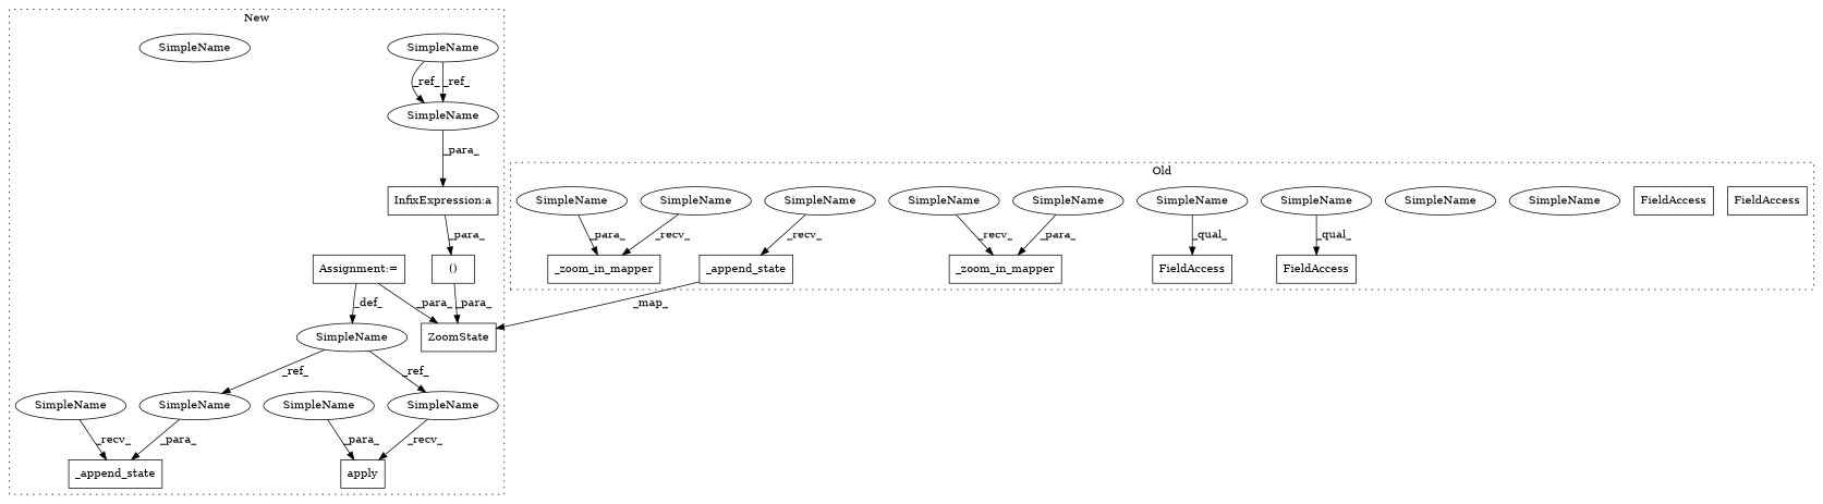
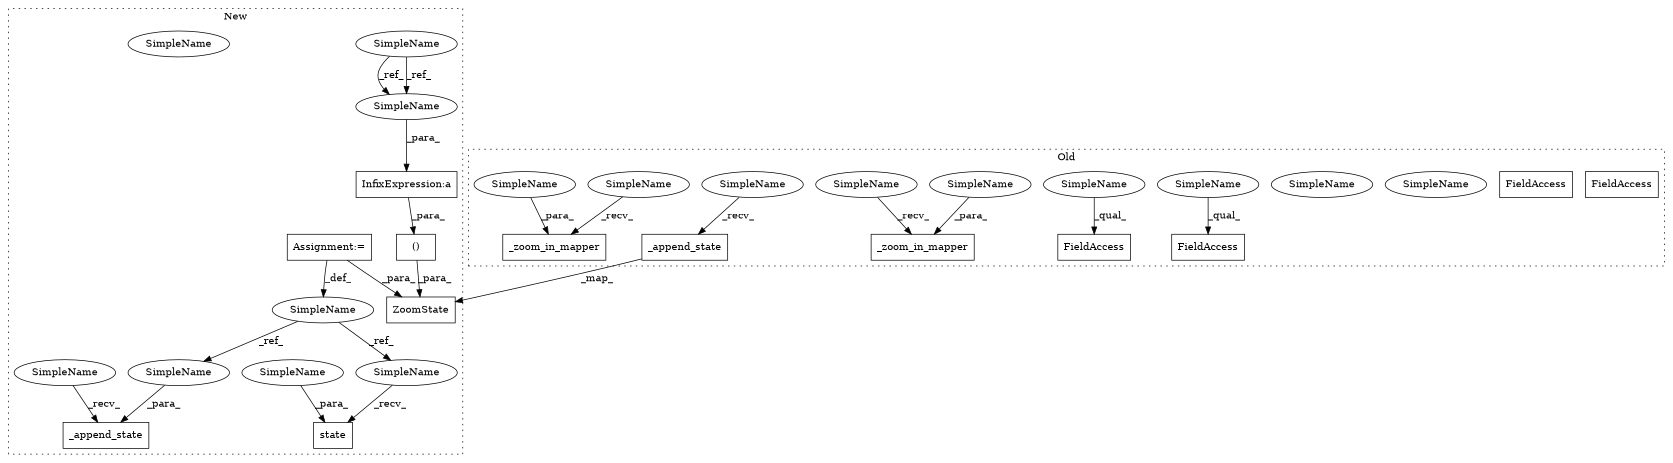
  digraph {
    fontname="DejaVu Serif"
    node [a=42 fontname="DejaVu Serif" l=6 s=2342 shape=ellipse]
    edge [fontname="DejaVu Serif"]
    n1 [a=32 l="16,1" label=_zoom_in_mapper s="2515,2544" shape=box]
    n2 [a=32 l="19,2" label=_append_state s="2596,2664" shape=box]
    n3 [a=32 l="16,1" label=_zoom_in_mapper s="2382,2411" shape=box]
    n4 [a=22 l=18 label=FieldAccess s=2420 shape=box]
    n5 [a=22 l=14 label=FieldAccess shape=box]
    n6 [a=22 l=18 label=FieldAccess s=2553 shape=box]
    n7 [a=22 l=14 label=FieldAccess s=2475 shape=box]
    n8 [label=SimpleName s=2538]
    n9 [label=SimpleName s=2405]
    n10 [l=4 label=SimpleName s=2510]
    n11 [l=4 label=SimpleName]
    n12 [l=4 label=SimpleName s=2475]
    n13 [l=4 label=SimpleName s=2591]
    n14 [l=4 label=SimpleName s=2377]
    n15 [label=SimpleName s=2538]
    n16 [label=SimpleName s=2405]
    n17 [a=32 l="14,1" label=_append_state s="3839,3863" shape=box]
    n18 [a=27 l=3 label="InfixExpression:a" s=3653 shape=box]
    n19 [a=106 l=47 label="()" s=3751 shape=box]
-   n20 [a=32 l="6,1" label=apply s="3817,3827" shape=box]
+   n20 [a=32 l="6,1" label=state s="3817,3827" shape=box]
    n21 [a=32 l="15,2" label=ZoomState s="3680,3798" shape=box]
    n22 [label=SimpleName s=3582]
    n23 [l=10 label=SimpleName s=3669]
    n24 [a=7 l=1 label="Assignment:=" s=3679 shape=box]
    n25 [label=SimpleName s=3656]
    n26 [label=SimpleName s=3656]
    n27 [l=10 label=SimpleName s=3806]
    n28 [l=10 label=SimpleName s=3853]
    n29 [l=4 label=SimpleName s=3823]
    n30 [l=4 label=SimpleName s=3834]
    subgraph cluster_1 {
      label=Old
      style=dotted
      n1
      n2
      n3
      n4
      n5
      n6
      n7
      n8
      n9
      n10
      n11
      n12
      n13
      n14
      n15
      n16
    }
    subgraph cluster_2 {
      label=New
      style=dotted
      n17
      n18
      n19
      n20
      n21
      n22
      n23
      n24
      n25
      n26
      n27
      n28
      n29
      n30
    }
    n2 -> n21 [label=_map_]
    n10 -> n1 [label=_recv_]
    n11 -> n5 [label=_qual_]
    n12 -> n7 [label=_qual_]
    n13 -> n2 [label=_recv_]
    n14 -> n3 [label=_recv_]
    n15 -> n1 [label=_para_]
    n16 -> n3 [label=_para_]
    n18 -> n19 [label=_para_]
    n19 -> n21 [label=_para_]
    n22 -> n26 [label=_ref_]
    n22 -> n26 [label=_ref_]
    n23 -> n27 [label=_ref_]
    n23 -> n28 [label=_ref_]
    n24 -> n21 [label=_para_]
    n24 -> n23 [label=_def_]
    n26 -> n18 [label=_para_]
    n27 -> n20 [label=_recv_]
    n28 -> n17 [label=_para_]
    n29 -> n20 [label=_para_]
    n30 -> n17 [label=_recv_]
  }
